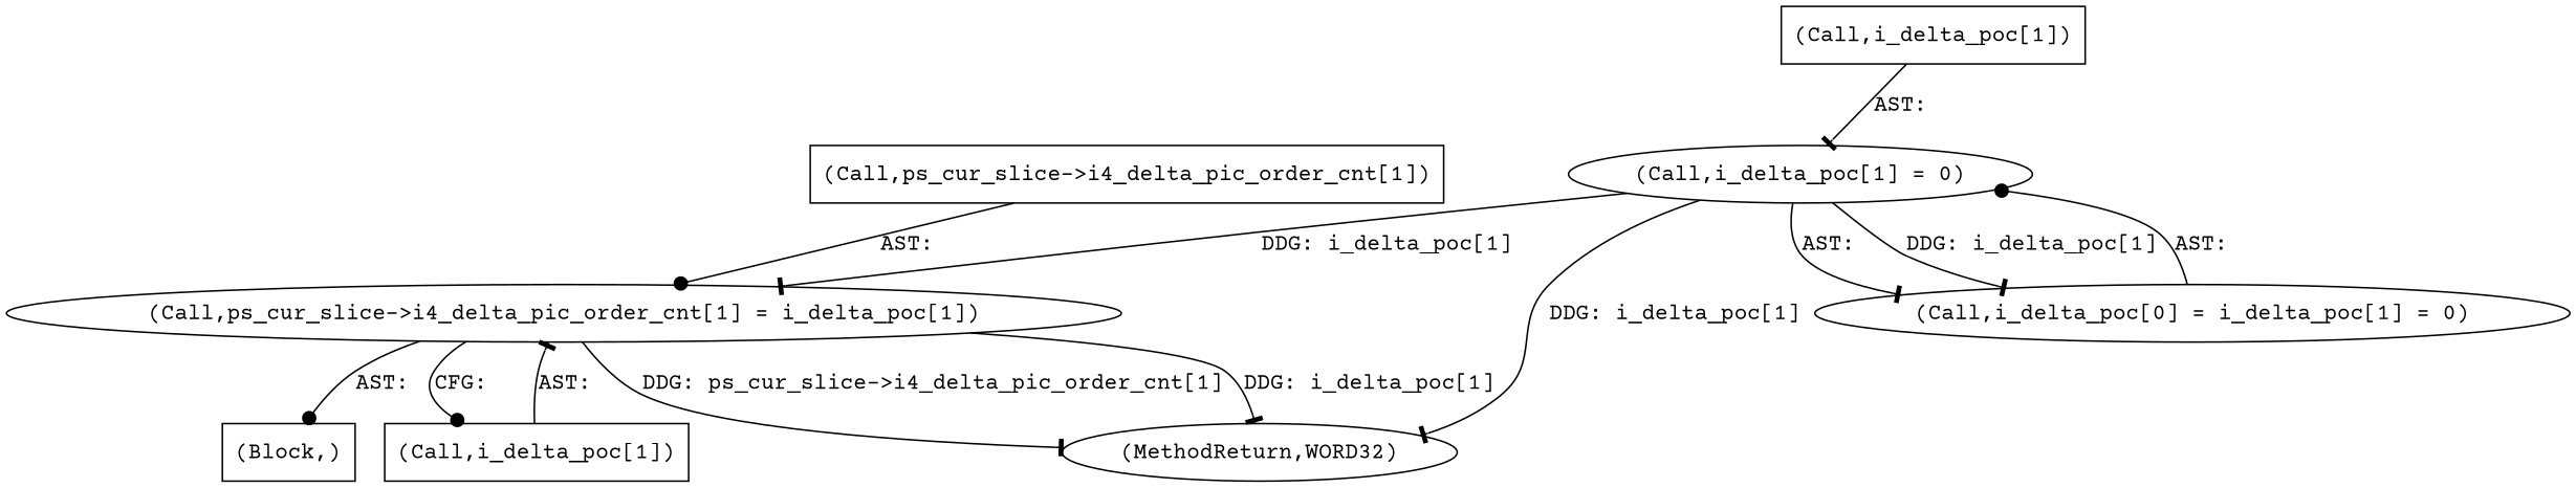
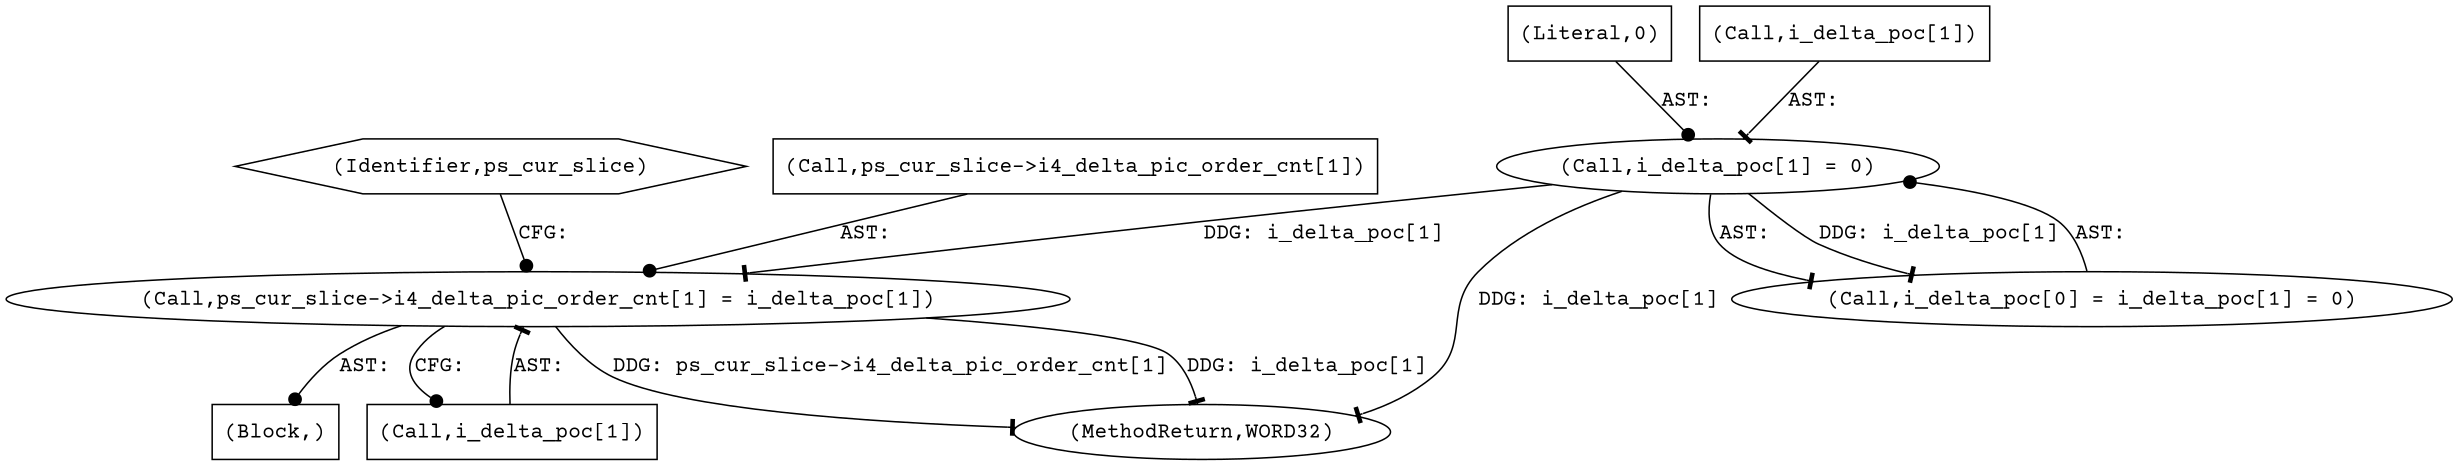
  digraph {
    fontname="Courier Prime"
    node [fontname="Courier Prime" shape=box]
    edge [arrowhead=tee fontname="Courier Prime"]
    n1 [label="(Call,ps_cur_slice->i4_delta_pic_order_cnt[1] = i_delta_poc[1])" shape=ellipse]
    n2 [label="(Block,)"]
    n3 [label="(Call,i_delta_poc[1])"]
    n4 [label="(MethodReturn,WORD32)" shape=ellipse]
    n5 [label="(Call,i_delta_poc[1] = 0)" shape=ellipse]
    n6 [label="(Call,i_delta_poc[0] = i_delta_poc[1] = 0)" shape=ellipse]
+   n7 [label="(Literal,0)"]
+   n8 [label="(Identifier,ps_cur_slice)" shape=hexagon]
    n9 [label="(Call,ps_cur_slice->i4_delta_pic_order_cnt[1])"]
    n10 [label="(Call,i_delta_poc[1])"]
    n1 -> n2 [arrowhead=dot label="AST: "]
    n1 -> n3 [arrowhead=dot label="CFG: "]
    n1 -> n4 [label="DDG: ps_cur_slice->i4_delta_pic_order_cnt[1]"]
    n1 -> n4 [label="DDG: i_delta_poc[1]"]
    n3 -> n1 [label="AST: "]
    n5 -> n1 [label="DDG: i_delta_poc[1]"]
    n5 -> n4 [label="DDG: i_delta_poc[1]"]
    n5 -> n6 [label="AST: "]
    n5 -> n6 [label="DDG: i_delta_poc[1]"]
    n6 -> n5 [arrowhead=dot label="AST: "]
+   n7 -> n5 [arrowhead=dot label="AST: "]
+   n8 -> n1 [arrowhead=dot label="CFG: "]
    n9 -> n1 [arrowhead=dot label="AST: "]
    n10 -> n5 [label="AST: "]
  }
